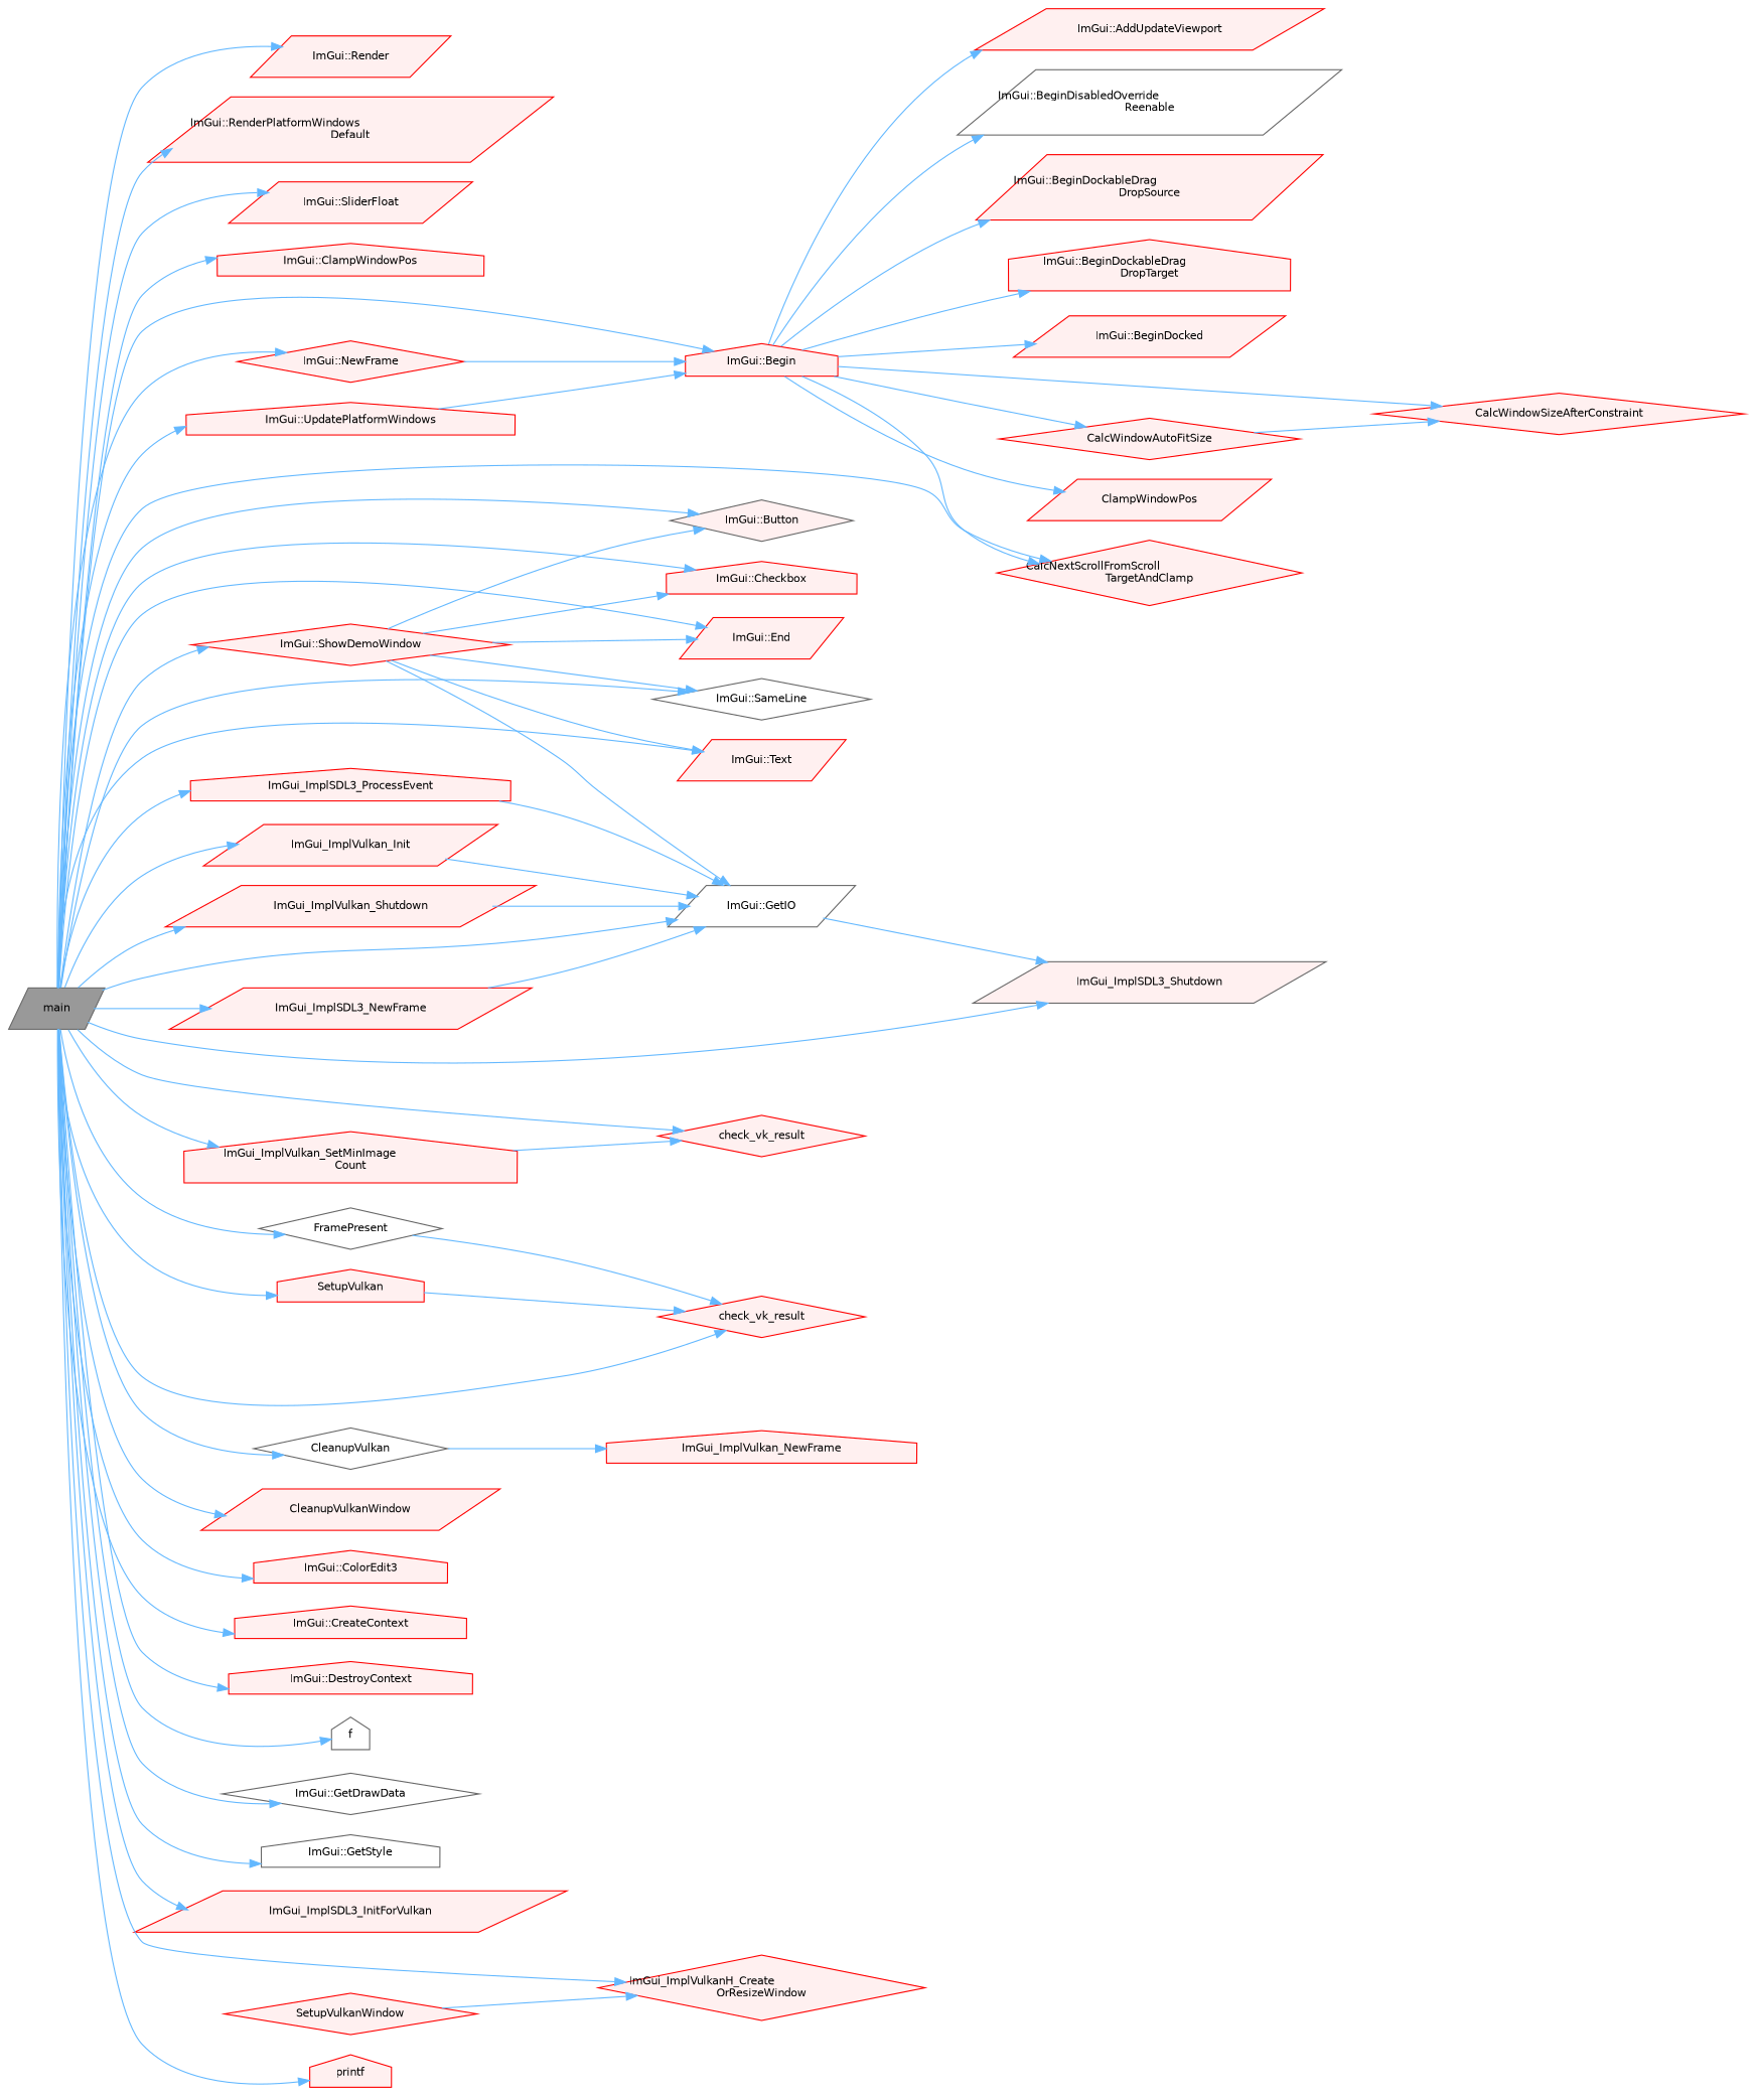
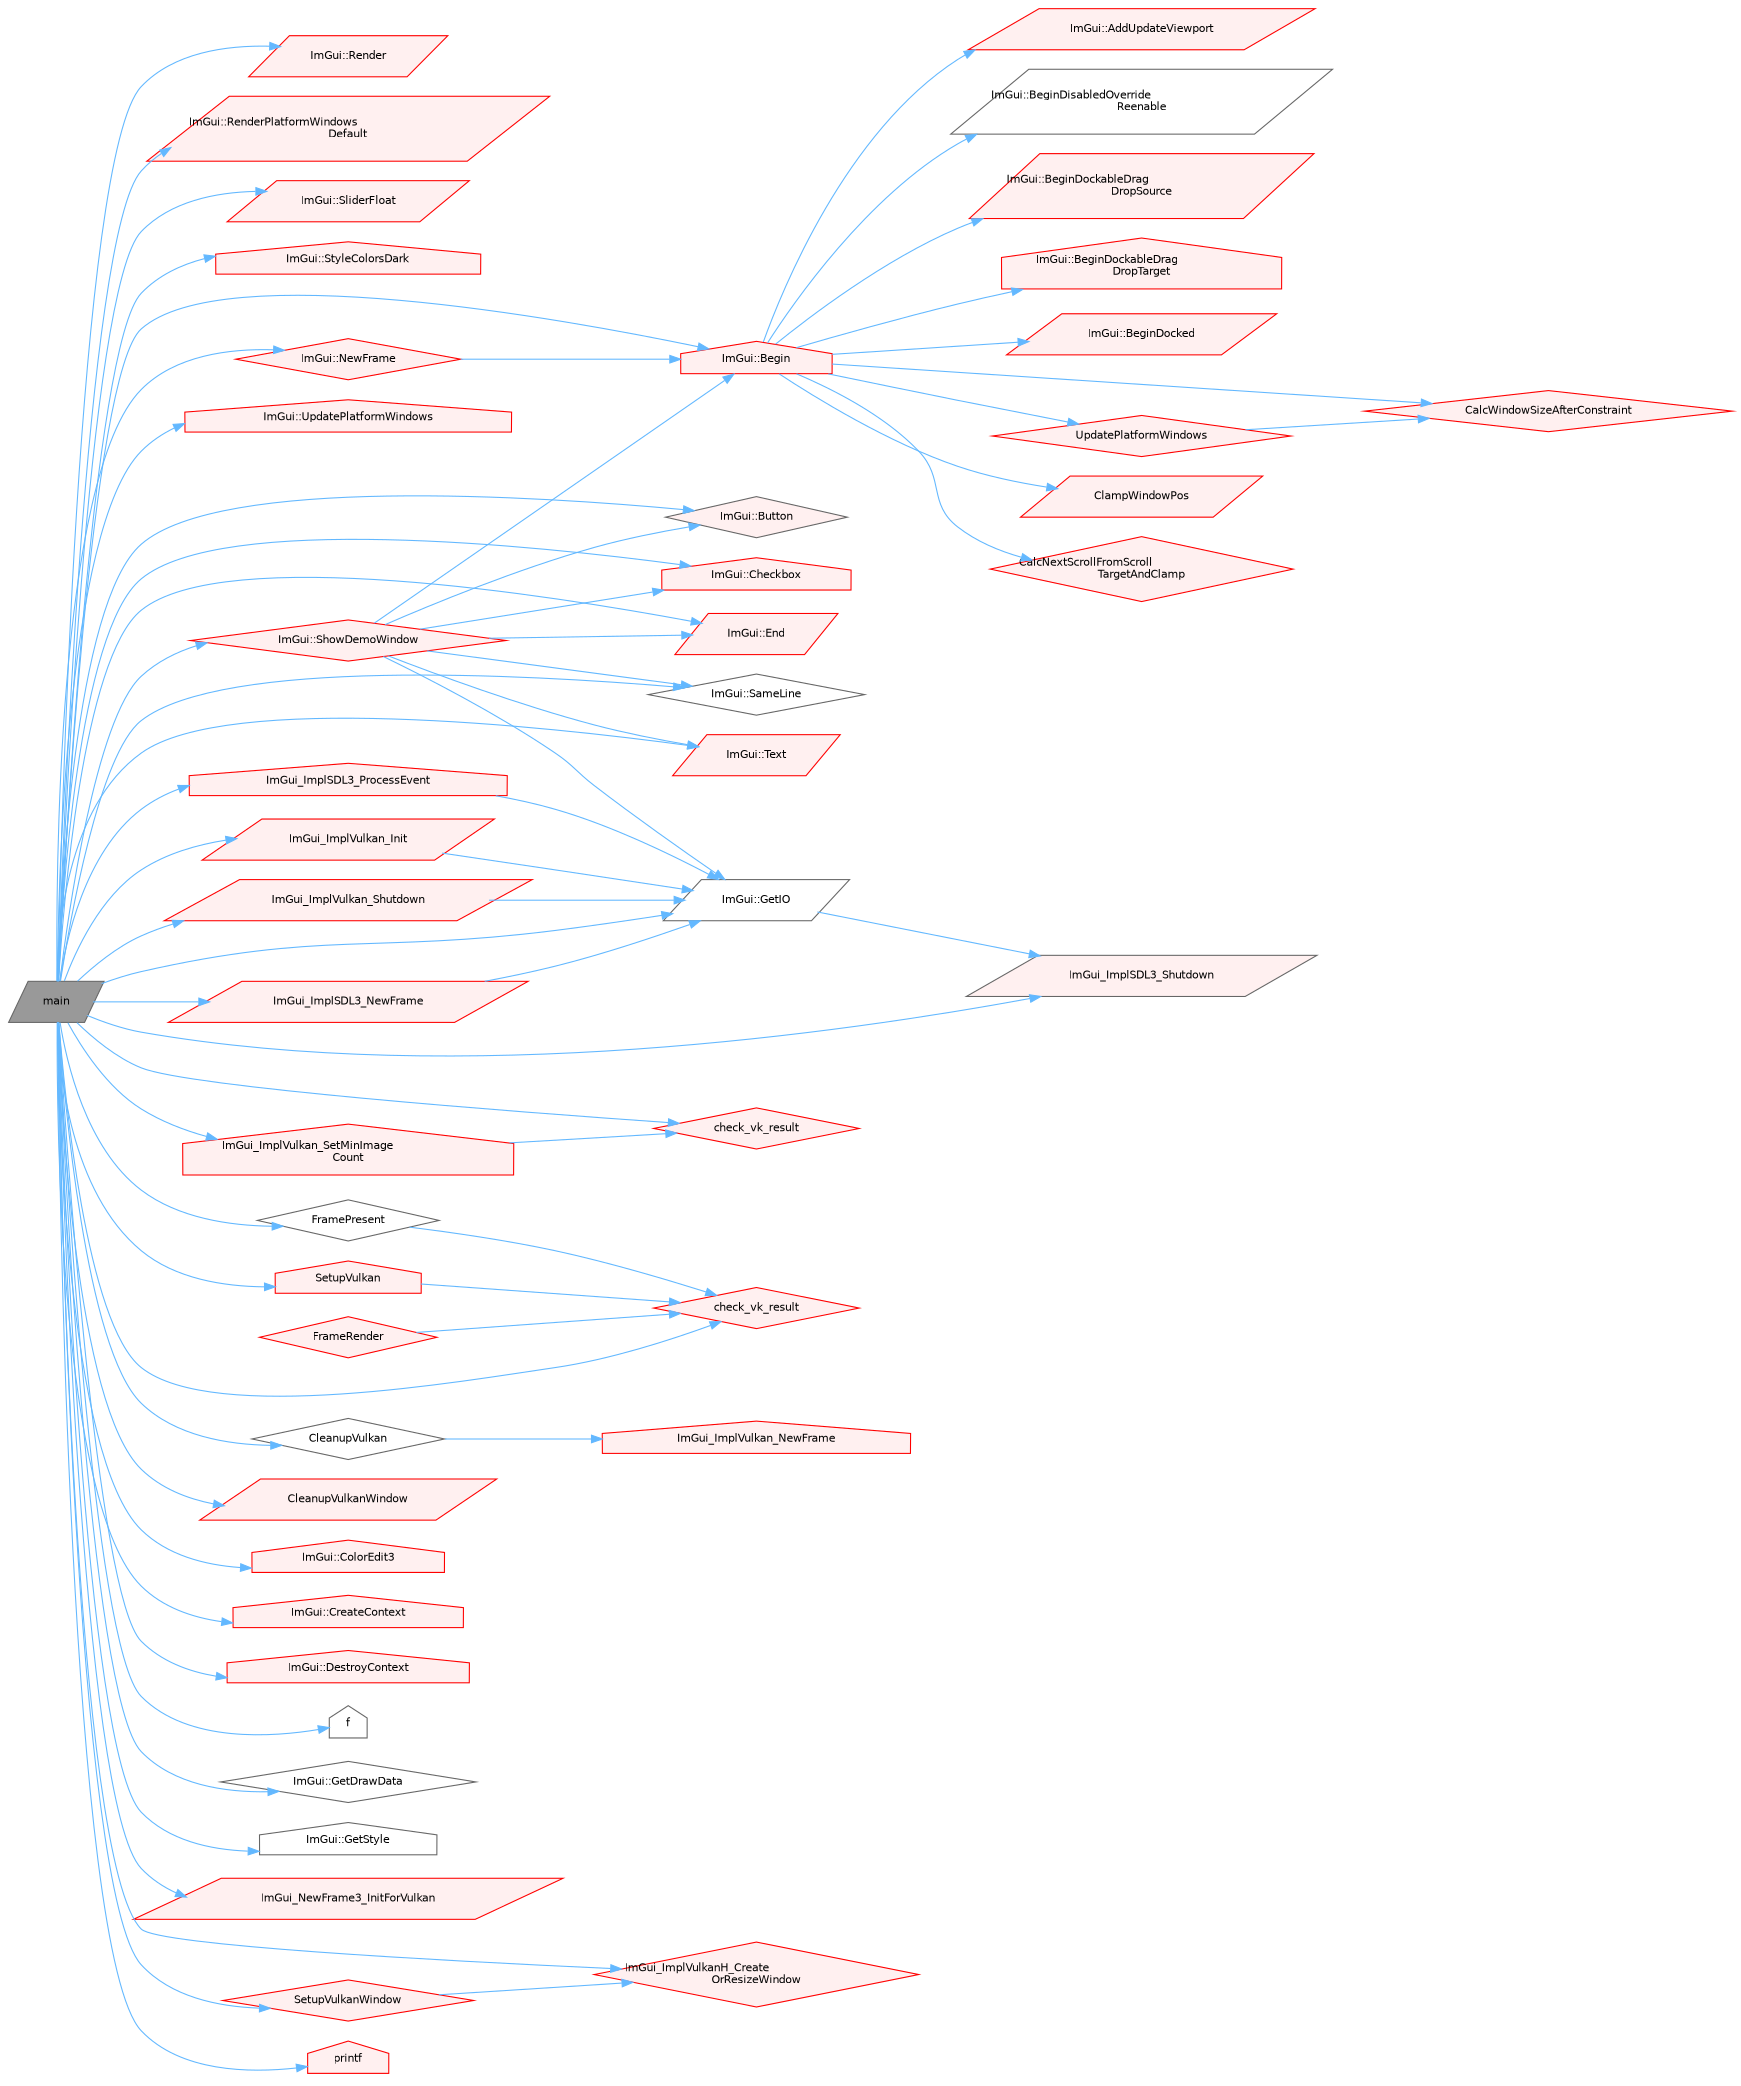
  digraph {
    rankdir=LR
    node [color=red fillcolor="#FFF0F0" fontname=Helvetica fontsize=10 shape=parallelogram style=filled]
    edge [color=steelblue1 fontname=Helvetica fontsize=10 labelfontname=Helvetica labelfontsize=10 style=solid]
    n1 [color=gray40 fillcolor=grey60 fontcolor=black height=0.2 label=main width=0.4]
    n2 [height=0.2 label="ImGui::Begin" shape=house width=0.4]
    n3 [color=grey40 height=0.2 label="ImGui::Button" shape=diamond width=0.4]
    n4 [height=0.2 label=check_vk_result shape=diamond width=0.4]
    n5 [height=0.2 label=check_vk_result shape=diamond width=0.4]
    n6 [height=0.2 label="ImGui::Checkbox" shape=house width=0.4]
    n7 [color=grey40 fillcolor=white height=0.2 label=CleanupVulkan shape=diamond width=0.4]
    n8 [height=0.2 label=CleanupVulkanWindow width=0.4]
    n9 [height=0.2 label="ImGui::ColorEdit3" shape=house width=0.4]
    n10 [height=0.2 label="ImGui::CreateContext" shape=house width=0.4]
    n11 [height=0.2 label="ImGui::DestroyContext" shape=house width=0.4]
    n12 [height=0.2 label="ImGui::End" width=0.4]
    n13 [color=grey40 fillcolor=white height=0.2 label=f shape=house width=0.4]
    n14 [color=grey40 fillcolor=white height=0.2 label=FramePresent shape=diamond width=0.4]
    n15 [color=grey40 fillcolor=white height=0.2 label="ImGui::GetDrawData" shape=diamond width=0.4]
    n16 [color=grey40 fillcolor=white height=0.2 label="ImGui::GetIO" width=0.4]
    n17 [color=grey40 fillcolor=white height=0.2 label="ImGui::GetStyle" shape=house width=0.4]
-   n18 [height=0.2 label=ImGui_ImplSDL3_InitForVulkan width=0.4]
+   n18 [height=0.2 label=ImGui_NewFrame3_InitForVulkan width=0.4]
    n19 [height=0.2 label=ImGui_ImplSDL3_NewFrame width=0.4]
    n20 [height=0.2 label=ImGui_ImplSDL3_ProcessEvent shape=house width=0.4]
    n21 [color=grey40 height=0.2 label=ImGui_ImplSDL3_Shutdown width=0.4]
    n22 [height=0.2 label=ImGui_ImplVulkan_Init width=0.4]
    n23 [height=0.2 label="ImGui_ImplVulkan_SetMinImage\lCount" shape=house width=0.4]
    n24 [height=0.2 label=ImGui_ImplVulkan_Shutdown width=0.4]
    n25 [height=0.2 label="ImGui_ImplVulkanH_Create\lOrResizeWindow" shape=diamond width=0.4]
    n26 [height=0.2 label="ImGui::NewFrame" shape=diamond width=0.4]
    n27 [height=0.2 label=printf shape=house width=0.4]
    n28 [height=0.2 label="ImGui::Render" width=0.4]
    n29 [height=0.2 label="ImGui::RenderPlatformWindows\lDefault" width=0.4]
    n30 [color=grey40 fillcolor=white height=0.2 label="ImGui::SameLine" shape=diamond width=0.4]
    n31 [height=0.2 label=SetupVulkan shape=house width=0.4]
    n32 [height=0.2 label=SetupVulkanWindow shape=diamond width=0.4]
    n33 [height=0.2 label="ImGui::ShowDemoWindow" shape=diamond width=0.4]
    n34 [height=0.2 label="ImGui::Text" width=0.4]
    n35 [height=0.2 label="ImGui::SliderFloat" width=0.4]
-   n36 [height=0.2 label="ImGui::ClampWindowPos" shape=house width=0.4]
+   n36 [height=0.2 label="ImGui::StyleColorsDark" shape=house width=0.4]
    n37 [height=0.2 label="ImGui::UpdatePlatformWindows" shape=house width=0.4]
    n38 [height=0.2 label="ImGui::AddUpdateViewport" width=0.4]
    n39 [color=grey40 fillcolor=white height=0.2 label="ImGui::BeginDisabledOverride\lReenable" width=0.4]
    n40 [height=0.2 label="ImGui::BeginDockableDrag\lDropSource" width=0.4]
    n41 [height=0.2 label="ImGui::BeginDockableDrag\lDropTarget" shape=house width=0.4]
    n42 [height=0.2 label="ImGui::BeginDocked" width=0.4]
    n43 [height=0.2 label="CalcNextScrollFromScroll\lTargetAndClamp" shape=diamond width=0.4]
-   n44 [height=0.2 label=CalcWindowAutoFitSize shape=diamond width=0.4]
+   n44 [height=0.2 label=UpdatePlatformWindows shape=diamond width=0.4]
    n45 [height=0.2 label=CalcWindowSizeAfterConstraint shape=diamond width=0.4]
    n46 [height=0.2 label=ClampWindowPos width=0.4]
    n47 [height=0.2 label=ImGui_ImplVulkan_NewFrame shape=house width=0.4]
+   n48 [height=0.2 label=FrameRender shape=diamond width=0.4]
    n1 -> n2
    n1 -> n3
    n1 -> n4
    n1 -> n5
    n1 -> n6
    n1 -> n7
    n1 -> n8
    n1 -> n9
    n1 -> n10
    n1 -> n11
    n1 -> n12
    n1 -> n13
    n1 -> n14
    n1 -> n15
    n1 -> n16
    n1 -> n17
    n1 -> n18
    n1 -> n19
    n1 -> n20
    n1 -> n21
    n1 -> n22
    n1 -> n23
    n1 -> n24
    n1 -> n25
    n1 -> n26
    n1 -> n27
    n1 -> n28
    n1 -> n29
    n1 -> n30
    n1 -> n31
-   n1 -> n43
+   n1 -> n32
    n1 -> n33
    n1 -> n34
    n1 -> n35
    n1 -> n36
    n1 -> n37
    n2 -> n38
    n2 -> n39
    n2 -> n40
    n2 -> n41
    n2 -> n42
    n2 -> n43
    n2 -> n44
    n2 -> n45
    n2 -> n46
    n7 -> n47
    n14 -> n5
    n16 -> n21
    n19 -> n16
    n20 -> n16
    n22 -> n16
    n23 -> n4
    n24 -> n16
    n26 -> n2
    n31 -> n5
    n32 -> n25
-   n37 -> n2
+   n33 -> n2
    n33 -> n3
    n33 -> n6
    n33 -> n12
    n33 -> n16
    n33 -> n30
    n33 -> n34
    n44 -> n45
+   n48 -> n5
  }
